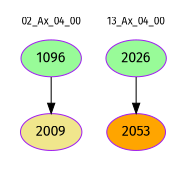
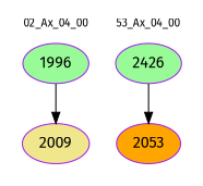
  digraph {
    fontname="Fira Sans"
    node [color=purple fillcolor=palegreen fontname="Fira Sans" style=filled]
    edge [color=black fontname="Fira Sans"]
-   n1 [label=1096]
+   n1 [label=1996]
    n2 [fillcolor=khaki label=2009]
-   n3 [label=2026]
+   n3 [label=2426]
    n4 [fillcolor=orange label=2053]
    subgraph cluster_1 {
      color=white
      fontsize=10
      label="02_Ax_04_00"
      n1
      n2
    }
    subgraph cluster_2 {
      color=white
      fontsize=10
-     label="13_Ax_04_00"
+     label="53_Ax_04_00"
      n3
      n4
    }
    n1 -> n2
    n3 -> n4
  }
